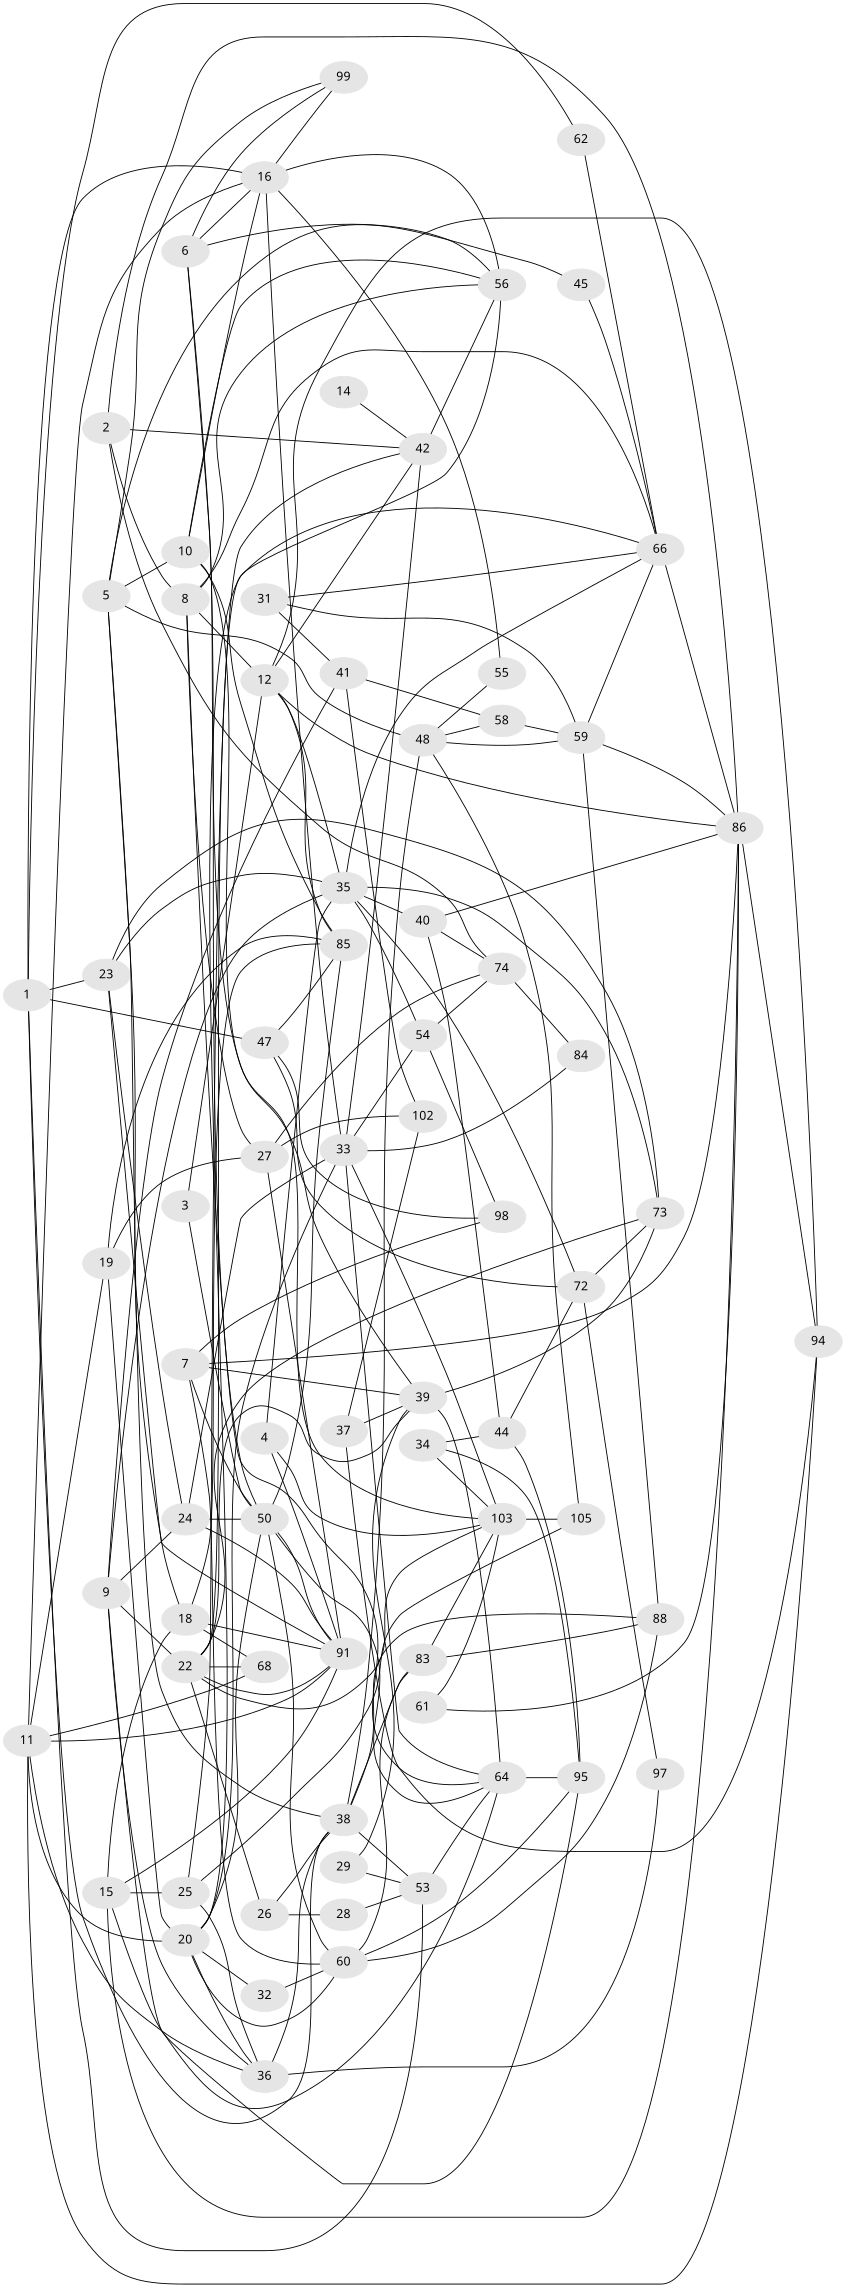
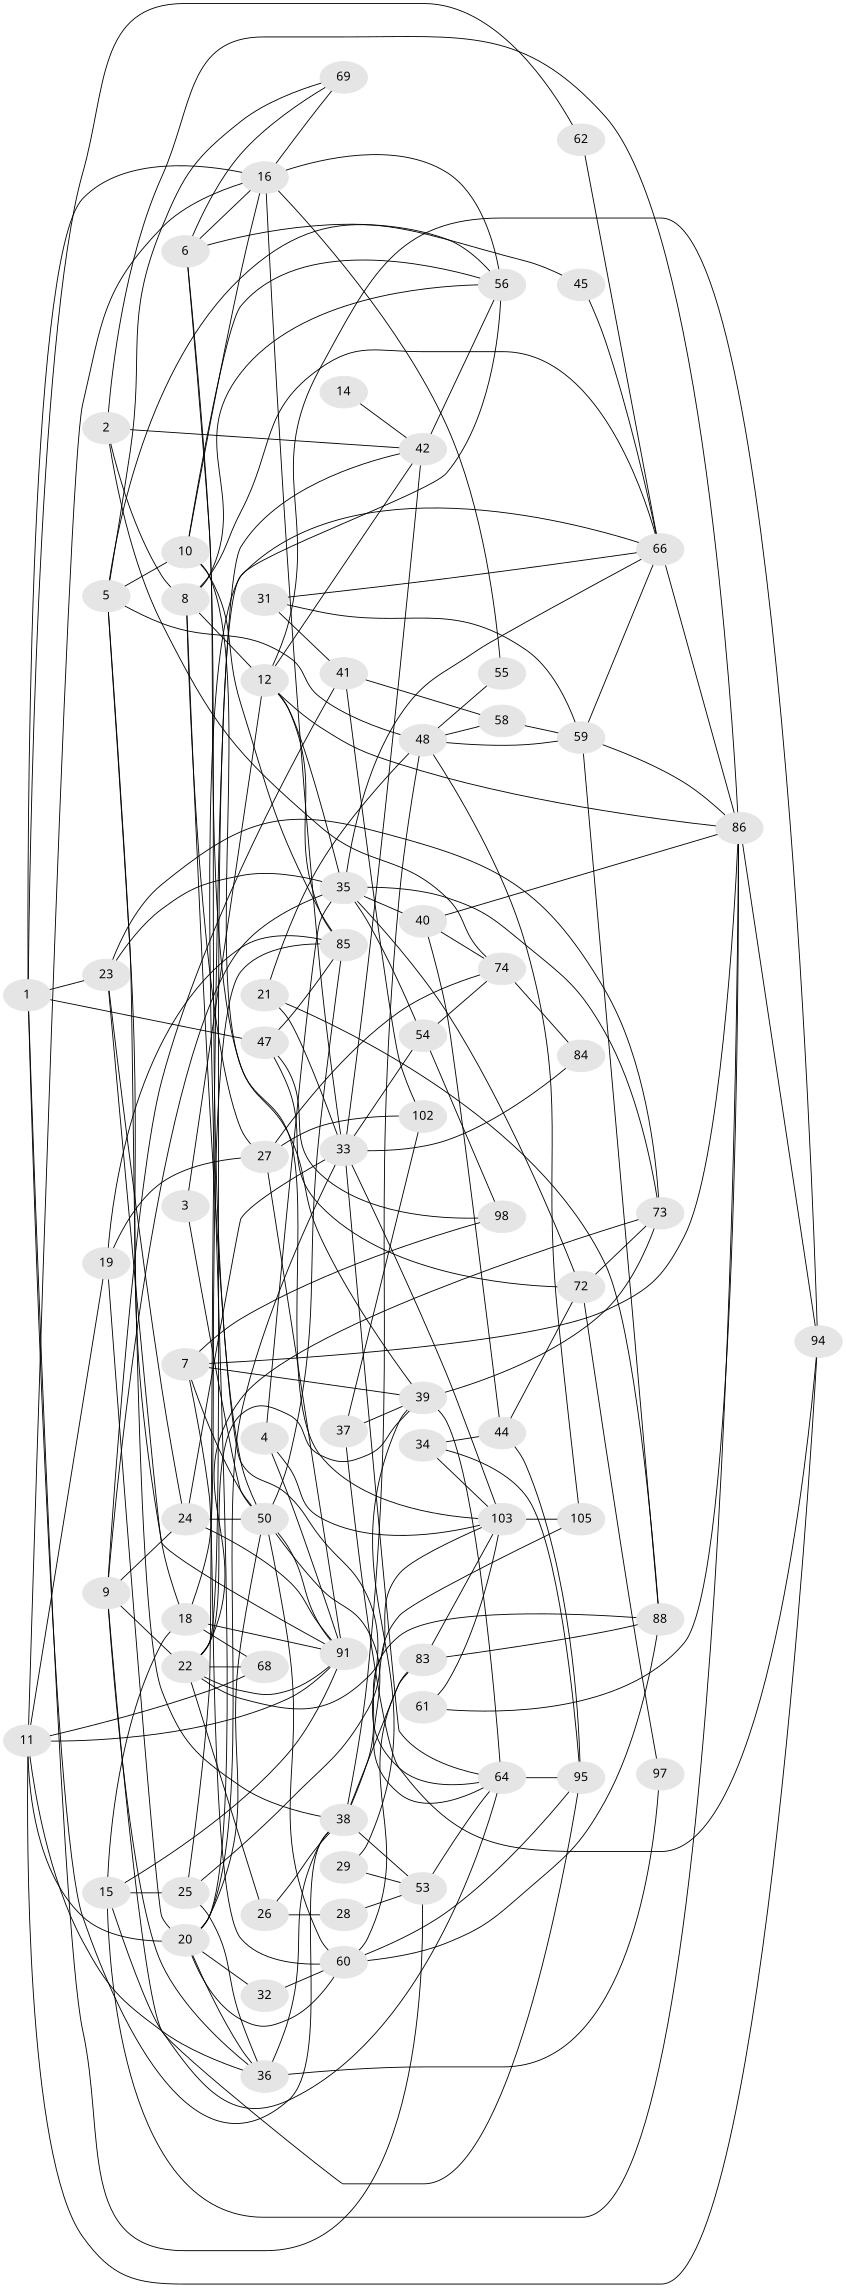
  graph {
    fontname="Noto Sans"
    rankdir=LR
    node [color=gray90 fontname="Noto Sans" style=filled]
    edge [fontname="Noto Sans"]
    1 [super="+65"]
    16 [super="+82"]
    23
    38 [super="+77"]
    47
    53 [super="+67"]
    62
-   69 [label=99]
+   69
    56 [super="+100"]
    33 [super="+52"]
    55
    35 [super="+101"]
    n13 [label=91 super="+110"]
    24 [super="+43"]
    73 [super="+106"]
    48 [super="+49"]
    88
    83
    98
    85 [super="+112"]
    72 [super="+80"]
    64 [super="+76"]
    66 [super="+92"]
    8 [super="+111"]
    12 [super="+30"]
    27 [super="+71"]
    2
    42 [super="+63"]
    74
    86 [super="+108"]
    84
    94 [super="+104"]
    3
    50 [super="+90"]
    60 [super="+78"]
    54
    40
    4
    103 [super="+109"]
    105
    5 [super="+51"]
    10 [super="+17"]
    18 [super="+89"]
    45
    39 [super="+57"]
    68 [super="+99"]
    59 [super="+75"]
    58
    6 [super="+91"]
    7
    95
    102
    9 [super="+93"]
    22 [super="+87"]
    36
    41
    26
    97
    11 [super="+13"]
    19
    20 [super="+107"]
    32
    14
    44 [super="+70"]
    15 [super="+46"]
    25 [super="+79"]
+   21
    28
    29
    31
    34
    37
    61
    1 -- 16
    1 -- 23
    1 -- 38
    1 -- 47
    1 -- 53
    1 -- 62
    16 -- 69
    16 -- 56
    16 -- 33
    16 -- 55
    23 -- 35
    23 -- n13
    23 -- 24
    23 -- 73
    38 -- 53
    38 -- 48
    38 -- 88
    38 -- 83
    47 -- 98
    47 -- 85
    47 -- 72
    53 -- 64
    62 -- 66
    33 -- 64
    33 -- 42
    33 -- 84
    33 -- 54
    33 -- 103
    35 -- 73
    35 -- 72
    35 -- 66
    35 -- 54
    35 -- 40
    24 -- 33
    24 -- n13
    24 -- 50
    48 -- 55
    48 -- 105
    48 -- 59
    48 -- 58
    83 -- 88
    83 -- 103
    72 -- 73
    72 -- 97
    64 -- 95
    66 -- 86
    8 -- 56
    8 -- 64
    8 -- 66
    8 -- 12
    8 -- 27
    12 -- 35
    12 -- 85
    12 -- 42
    12 -- 86
    12 -- 94
    27 -- n13
    27 -- 74
    27 -- 102
    2 -- 8
    2 -- 42
    2 -- 74
    2 -- 86
    42 -- 56
    74 -- 84
    86 -- 94
    3 -- 12
    3 -- 50
    50 -- n13
    50 -- 85
    50 -- 64
    50 -- 60
    60 -- 88
    60 -- 83
    60 -- 95
    54 -- 98
    54 -- 74
    40 -- 74
    40 -- 86
    40 -- 44
    4 -- 35
    4 -- n13
    4 -- 103
    103 -- 105
    5 -- 38
    5 -- 69
    5 -- 48
    5 -- 10
    5 -- 18
    5 -- 45
    10 -- 16
    10 -- 56
    10 -- 85
    10 -- 39
    18 -- n13
    18 -- 85
    18 -- 68 [weight=2]
    45 -- 66
    39 -- 73
    39 -- 64
    59 -- 88
    59 -- 66
    59 -- 86
    58 -- 59
    6 -- 16
    6 -- 69
    6 -- 56
    6 -- 50
    6 -- 103
    7 -- 98
    7 -- 86
    7 -- 50
    7 -- 60
    7 -- 39
    9 -- 35
    9 -- 24
    9 -- 95
    9 -- 22
    9 -- 36
    9 -- 41
    22 -- n13
    22 -- 73
    22 -- 66
    22 -- 103
    22 -- 39
    22 -- 68
    22 -- 26
    36 -- 38
    36 -- 97
    41 -- 58
    41 -- 102
    26 -- 38
    26 -- 28
    11 -- 16
    11 -- n13
    11 -- 94
    11 -- 68
    11 -- 36
    11 -- 19
    11 -- 20
    19 -- 85
    19 -- 27
    19 -- 20
    20 -- 56
    20 -- 33
    20 -- 50
    20 -- 60
    20 -- 36
    20 -- 32
    32 -- 60
    14 -- 42
    44 -- 72
    44 -- 95
    15 -- n13
    15 -- 64
    15 -- 86
    15 -- 18
    15 -- 25
    25 -- 42
    25 -- 105
    25 -- 36
+   21 -- 33
+   21 -- 48
+   21 -- 88
    28 -- 53
    29 -- 53
    29 -- 39
    31 -- 66
    31 -- 59
    31 -- 41
    34 -- 103
    34 -- 95
    34 -- 44
    37 -- 94
    37 -- 39
    37 -- 102
    61 -- 86
    61 -- 103
  }
